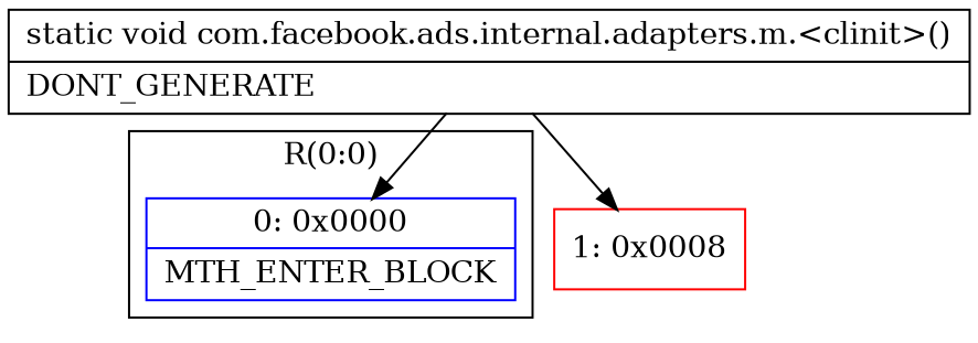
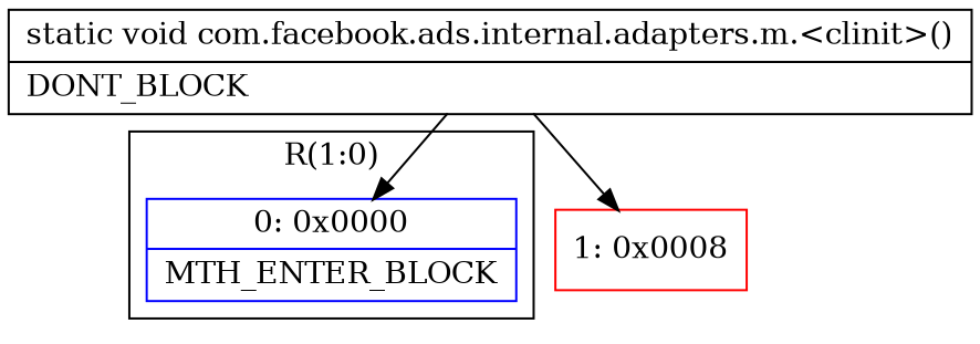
  digraph {
    node [shape=record]
    n1 [color=blue label="{0\:\ 0x0000|MTH_ENTER_BLOCK\l}"]
    n2 [color=red label="{1\:\ 0x0008}"]
-   n3 [label="{static void com.facebook.ads.internal.adapters.m.\<clinit\>()  | DONT_GENERATE\l}"]
+   n3 [label="{static void com.facebook.ads.internal.adapters.m.\<clinit\>()  | DONT_BLOCK\l}"]
    subgraph cluster_1 {
-     label="R(0:0)"
+     label="R(1:0)"
      n1
    }
    n3 -> n1
    n3 -> n2
  }
